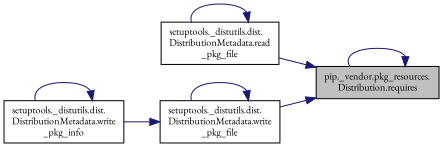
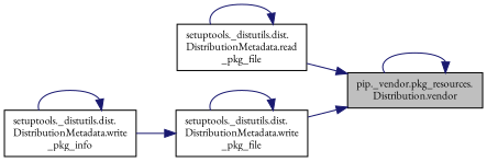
  digraph {
    rankdir=RL
    fontname="EB Garamond"
    node [color=black fillcolor=white fontname="EB Garamond" fontsize=10 shape=record style=filled]
    edge [color=midnightblue dir=back fontname="EB Garamond" fontsize=10 labelfontname=Helvetica labelfontsize=10 style=solid]
-   n1 [fillcolor=grey75 fontcolor=black height=0.2 label="pip._vendor.pkg_resources.\lDistribution.requires" width=0.4]
+   n1 [fillcolor=grey75 fontcolor=black height=0.2 label="pip._vendor.pkg_resources.\lDistribution.vendor" width=0.4]
    n2 [height=0.2 label="setuptools._distutils.dist.\lDistributionMetadata.read\l_pkg_file" width=0.4]
    n3 [height=0.2 label="setuptools._distutils.dist.\lDistributionMetadata.write\l_pkg_file" width=0.4]
    n4 [height=0.2 label="setuptools._distutils.dist.\lDistributionMetadata.write\l_pkg_info" width=0.4]
    n1 -> n1
    n1 -> n2
    n1 -> n3
    n2 -> n2
    n3 -> n3
    n3 -> n4
    n4 -> n4
  }
